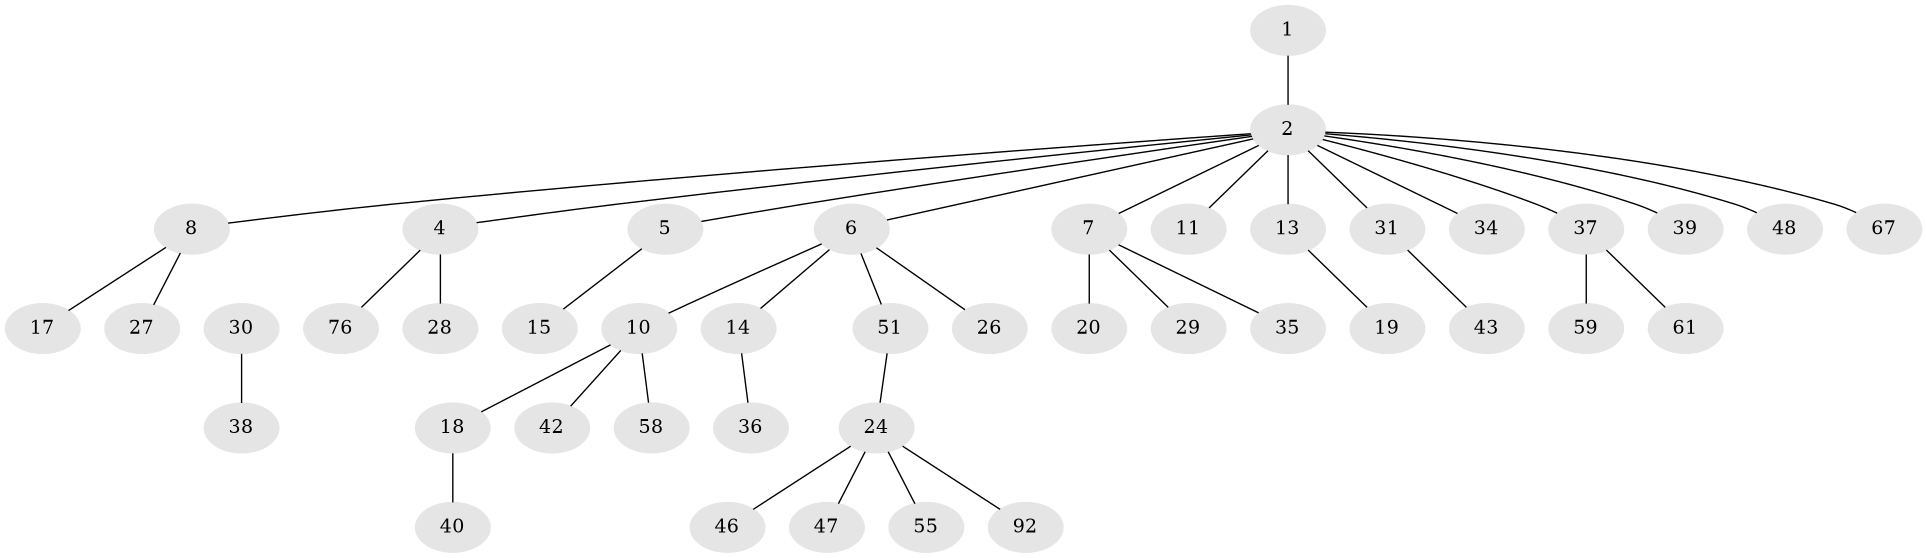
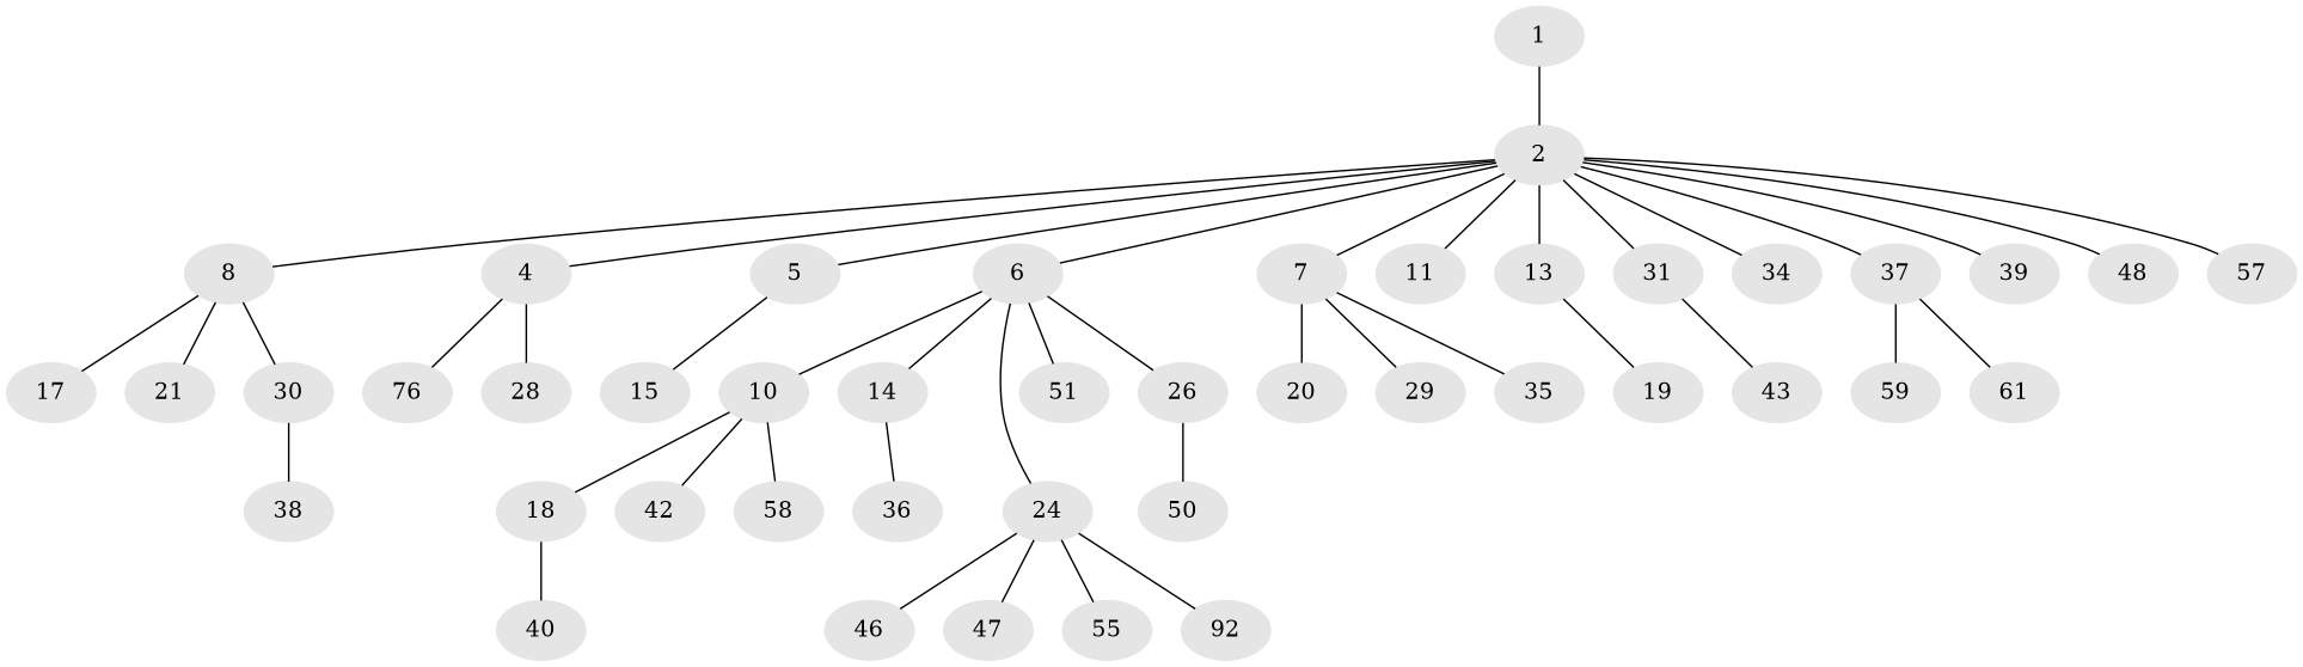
  graph {
    node [color=gray90 style=filled]
    1 [super="+12"]
    2 [super="+25"]
    n3 [label=8 super="+21"]
    4 [super="+9"]
    5
    6 [super="+8"]
    7 [super="+22"]
    11
    13
    31 [super="+33"]
    34 [super="+63"]
    37 [super="+41"]
    39
    n14 [label=48]
-   57 [label=67]
+   57
    17 [super="+56"]
-   27
+   27 [label=21]
    30 [super="+32"]
    n19 [label=76]
    28
    15 [super="+53"]
    10 [super="+23"]
    14 [super="+45"]
    24 [super="+54"]
    26 [super="+48"]
    51
    20
    29
    35
    19 [super="+44"]
    43
    59
    61
    38
    18 [super="+40"]
    42 [super="+52"]
    58
    36
    46
    47
    55
    n42 [label=92]
+   50
    n44 [label=40]
    1 -- 2
    2 -- n3
    2 -- 4
    2 -- 5
    2 -- 6
    2 -- 7
    2 -- 11
    2 -- 13
    2 -- 31
    2 -- 34
    2 -- 37
    2 -- 39
    2 -- n14
    2 -- 57
    n3 -- 17
    n3 -- 27
+   n3 -- 30
    4 -- n19
    4 -- 28
    5 -- 15
    6 -- 10
    6 -- 14
-   51 -- 24
+   6 -- 24
    6 -- 26
    6 -- 51
    7 -- 20
    7 -- 29
    7 -- 35
    13 -- 19
    31 -- 43
    37 -- 59
    37 -- 61
    30 -- 38
    10 -- 18
    10 -- 42
    10 -- 58
    14 -- 36
    24 -- 46
    24 -- 47
    24 -- 55
    24 -- n42
+   26 -- 50
    18 -- n44
  }
